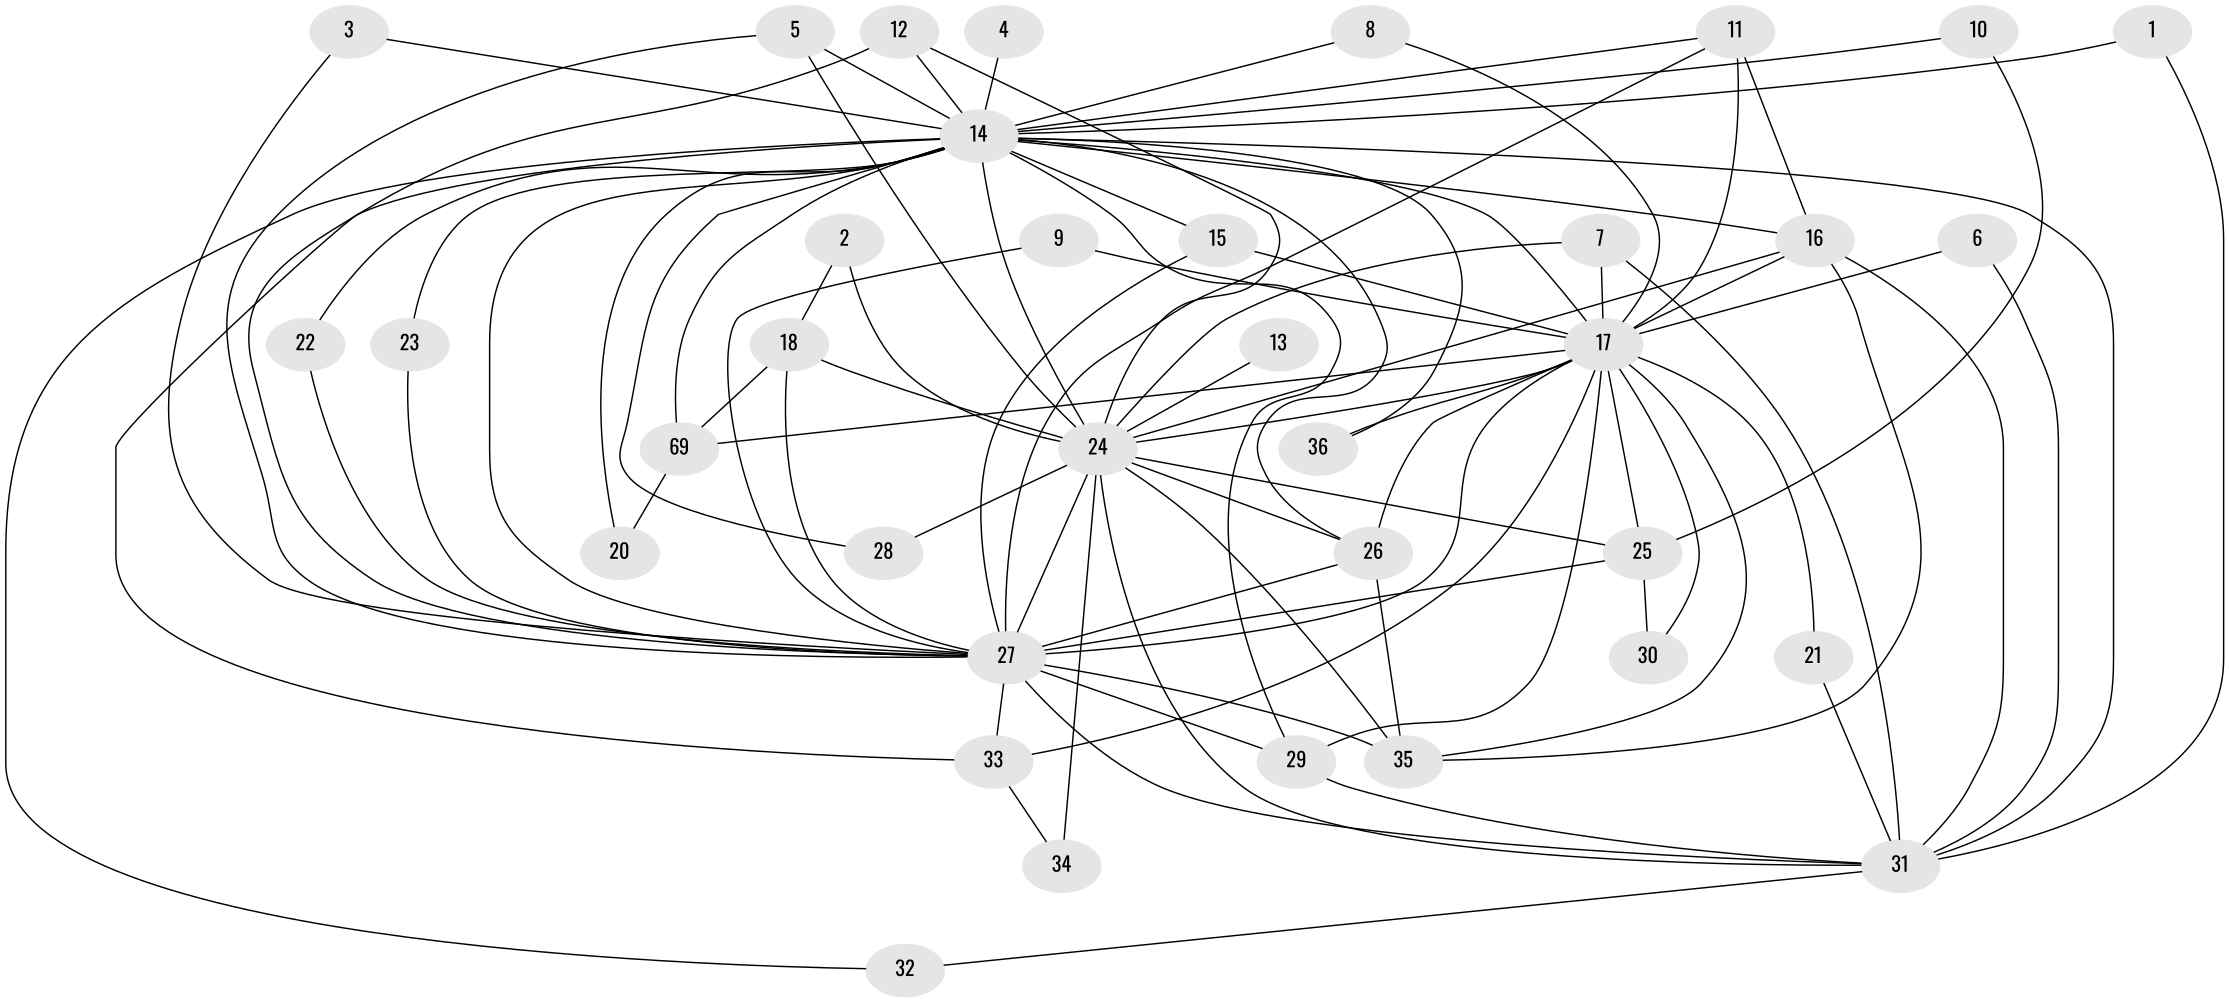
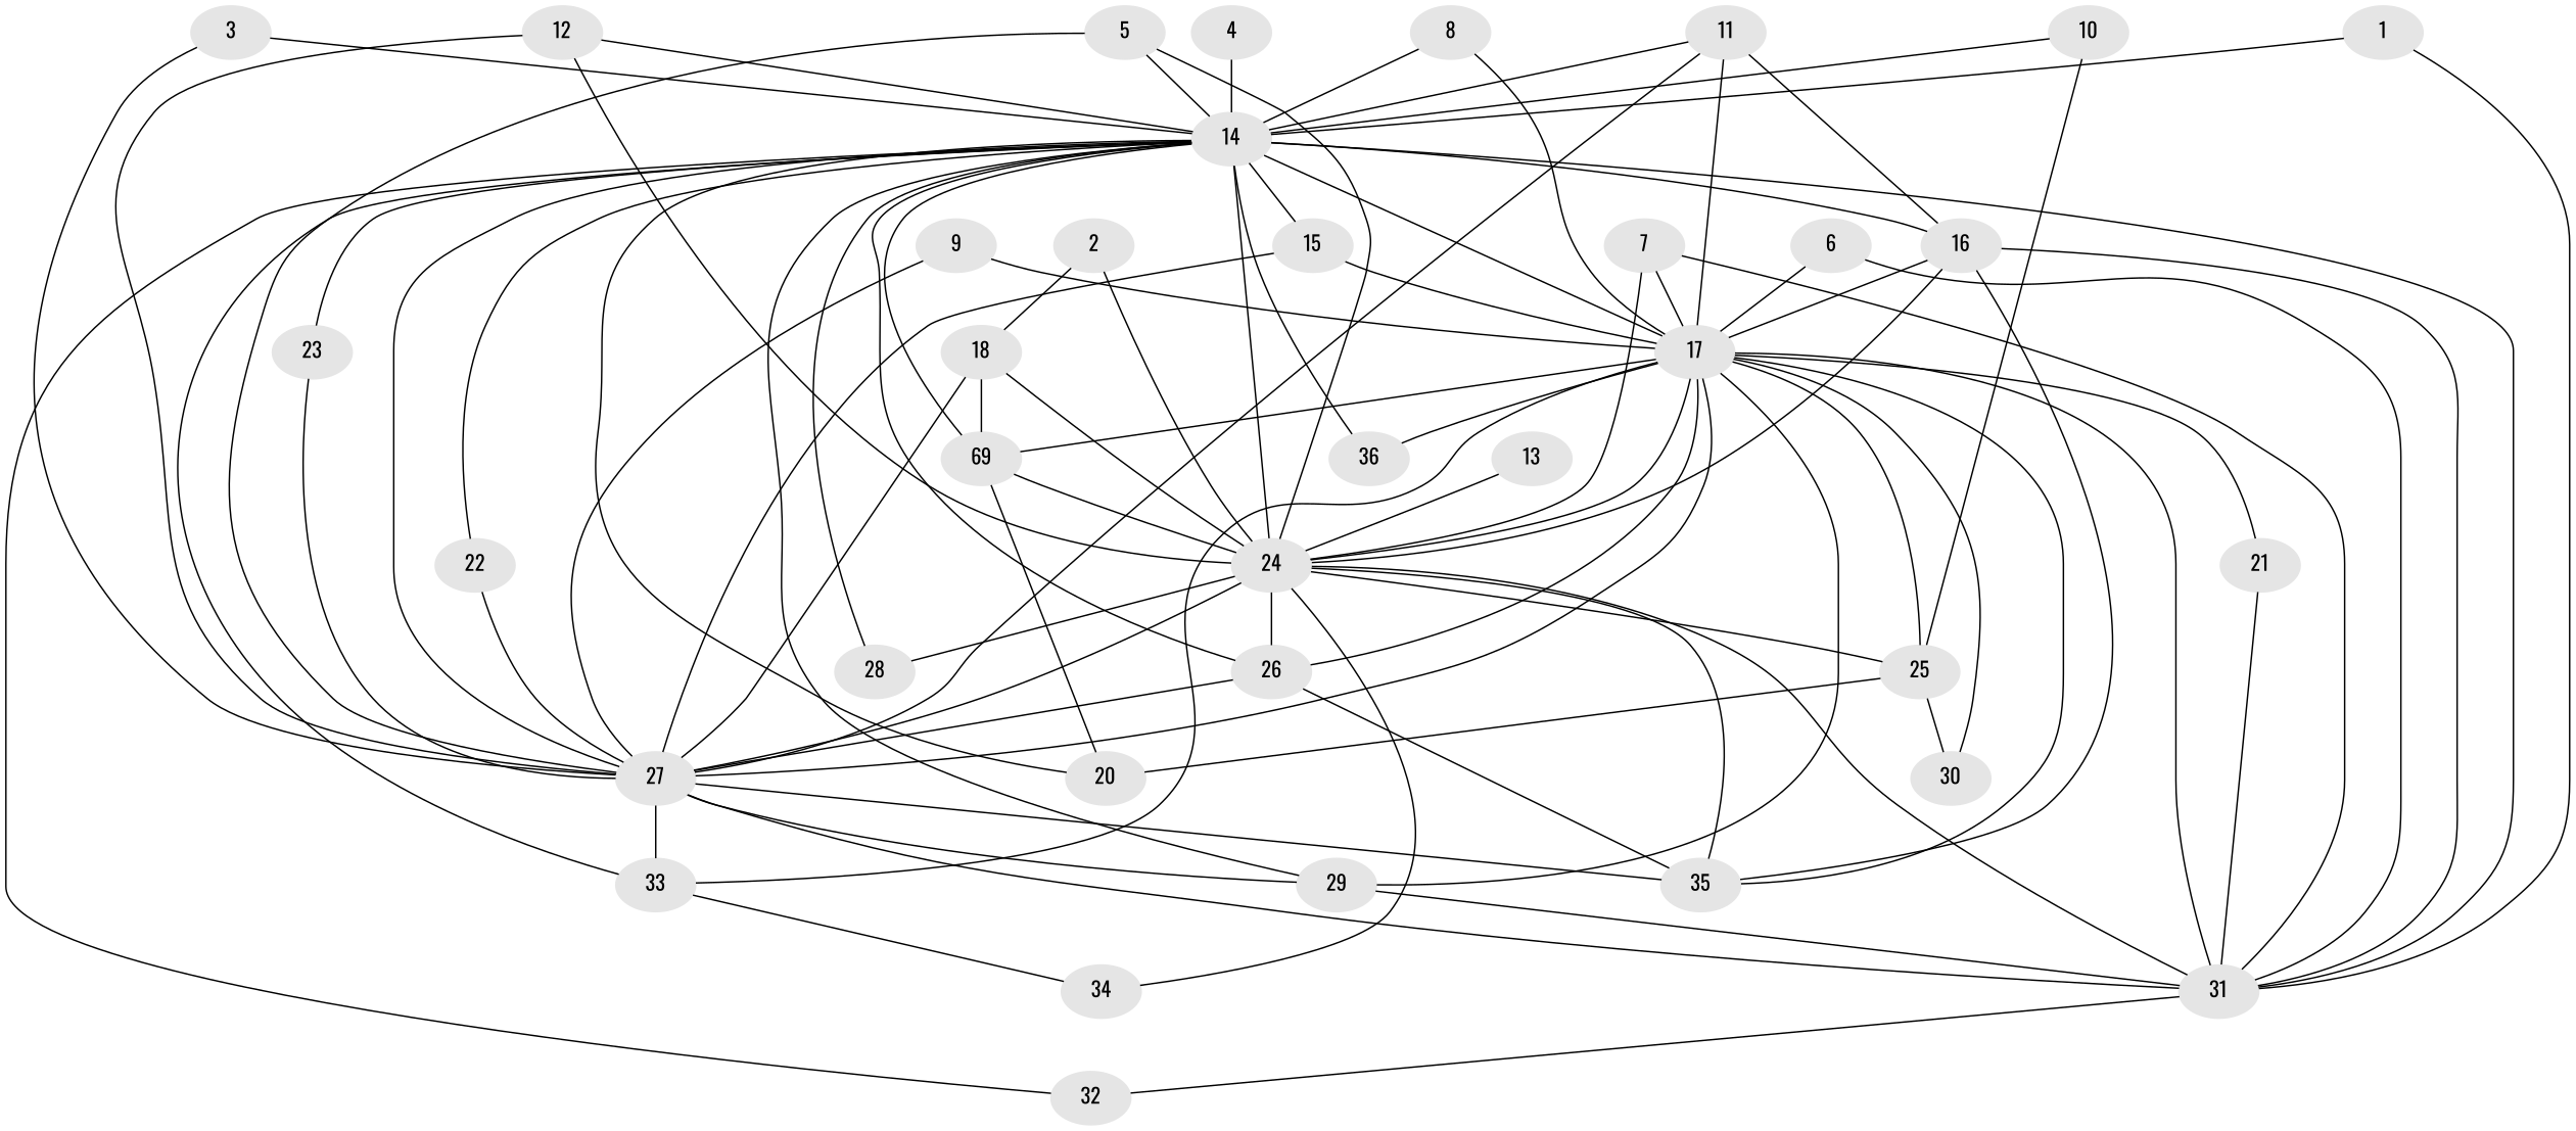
  graph {
    fontname=Oswald
    node [color=gray90 fontname=Oswald style=filled]
    edge [fontname=Oswald weight=1.0]
    1
    14
    31
    24
    27
    17
    16
    15
    n9 [label=69]
    20
    22
    23
    26
    28
    29
    32
    33
    36
    2
    18
    25
    35
    34
    3
    4
    5
    6
    21
    30
    7
    8
    9
    10
    11
    12
    13
    1 -- 14
    1 -- 31
    14 -- 31 [weight=3.0]
    14 -- 24 [weight=6.0]
    14 -- 27 [weight=7.0]
    14 -- 17 [weight=6.0]
    14 -- 16
    14 -- 15
    14 -- n9
    14 -- 20
    14 -- 22
    14 -- 23
    14 -- 26
    14 -- 28
    14 -- 29
    14 -- 32
    14 -- 33 [weight=2.0]
    14 -- 36
    31 -- 32
    24 -- 31 [weight=2.0]
    24 -- 27 [weight=4.0]
    24 -- 26
    24 -- 28
    24 -- 25
    24 -- 35
    24 -- 34
    27 -- 31 [weight=2.0]
    27 -- 29
    27 -- 33
    27 -- 35
+   17 -- 31 [weight=2.0]
    17 -- 24 [weight=5.0]
    17 -- 27 [weight=4.0]
    17 -- n9 [weight=2.0]
    17 -- 26
    17 -- 29
    17 -- 33
    17 -- 36
    17 -- 25
    17 -- 35
    17 -- 21
    17 -- 30
    16 -- 31
    16 -- 24
    16 -- 17
    16 -- 35
    15 -- 27
    15 -- 17
+   n9 -- 24
    n9 -- 20
    22 -- 27
    23 -- 27
    26 -- 27
    26 -- 35
    29 -- 31
    33 -- 34
    2 -- 24 [weight=2.0]
    2 -- 18
    18 -- 24 [weight=2.0]
    18 -- 27
    18 -- n9
-   25 -- 27 [weight=2.0]
+   25 -- 20 [weight=2.0]
    25 -- 30
    3 -- 14
    3 -- 27
    4 -- 14 [weight=2.0]
    5 -- 14
    5 -- 24
    5 -- 27
    6 -- 31
    6 -- 17
    21 -- 31
    7 -- 31
    7 -- 24
    7 -- 17
    8 -- 14
    8 -- 17
    9 -- 27
    9 -- 17
    10 -- 14
    10 -- 25
    11 -- 14
    11 -- 27
    11 -- 17 [weight=2.0]
    11 -- 16
    12 -- 14
    12 -- 24
    12 -- 27
    13 -- 24
  }
